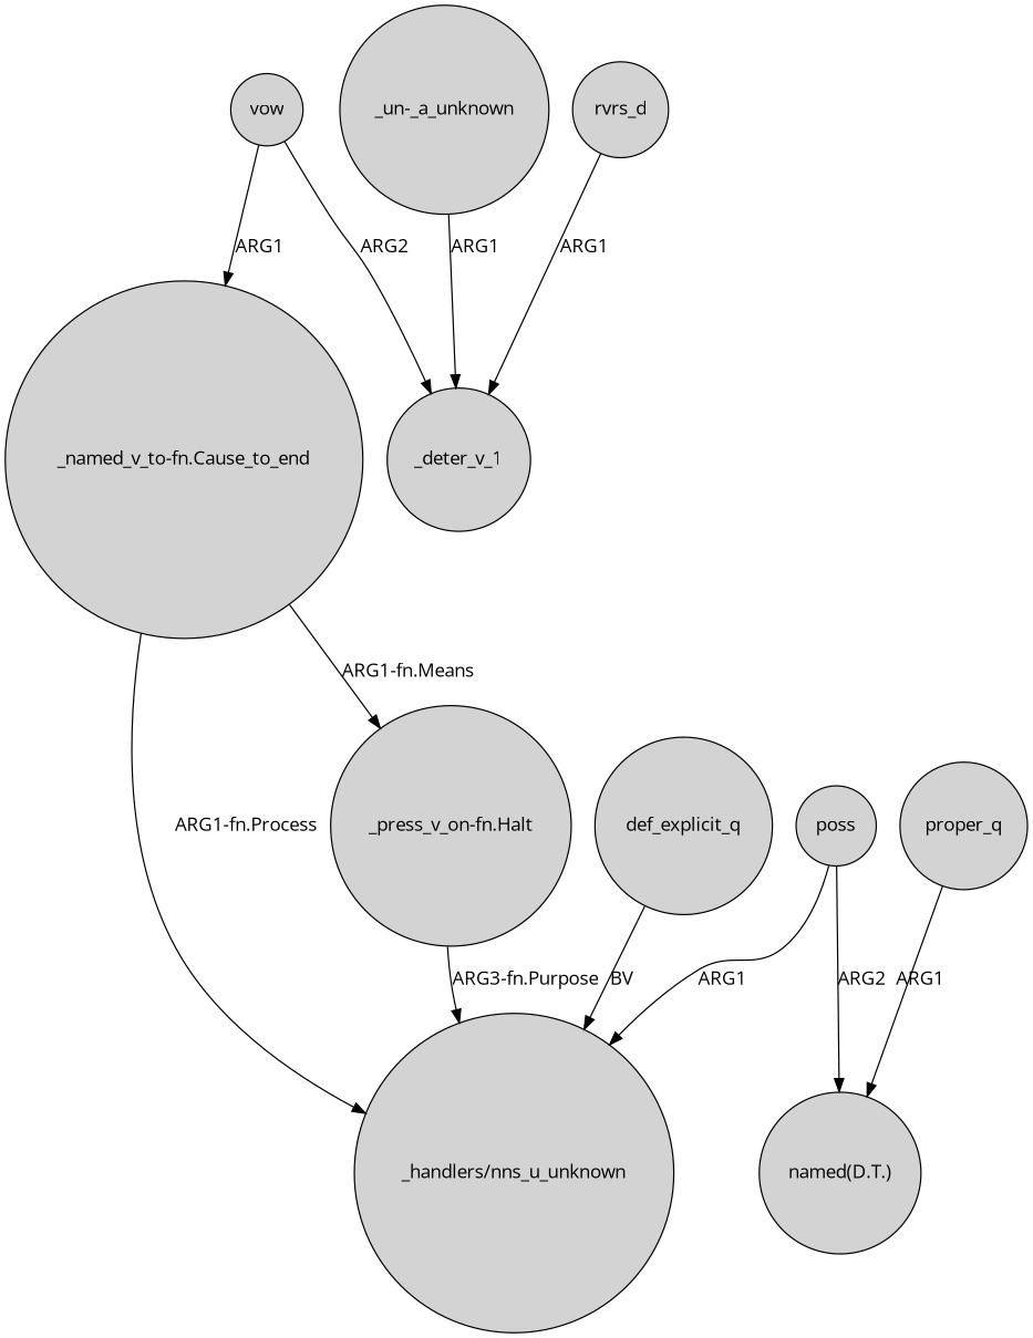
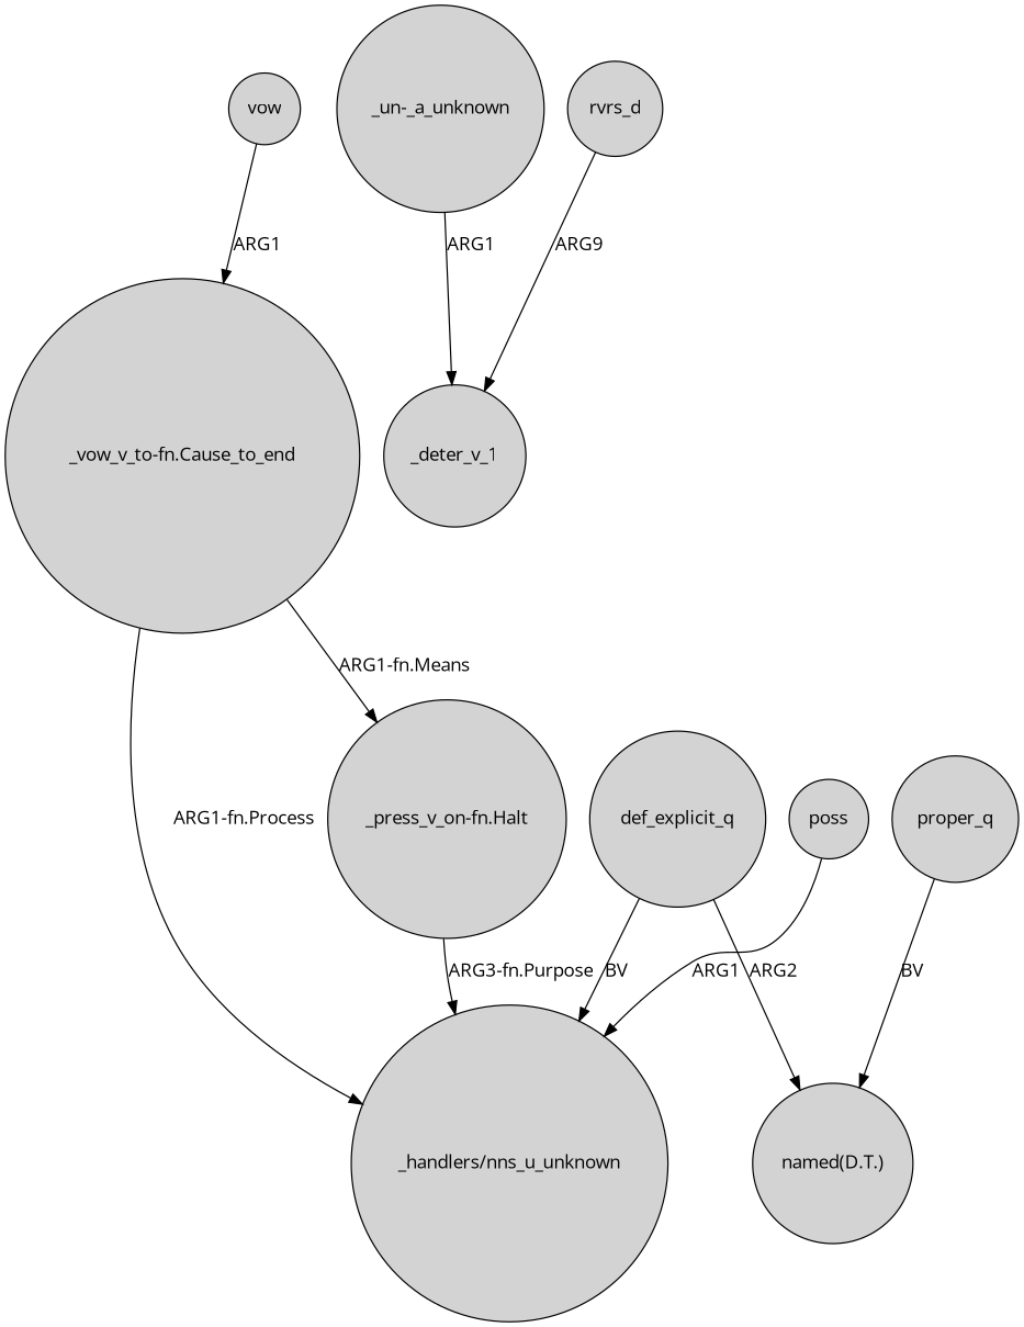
  digraph {
    fontname="Open Sans"
    node [fontname="Open Sans" shape=circle style=filled]
    edge [fontname="Open Sans"]
    poss
    "_handlers/nns_u_unknown"
    "named(D.T.)"
    "_press_v_on-fn.Halt"
-   "_vow_v_to-fn.Cause_to_end" [label="_named_v_to-fn.Cause_to_end"]
+   "_vow_v_to-fn.Cause_to_end"
    n6 [label="_un-_a_unknown"]
    _deter_v_1
    def_explicit_q
    n9 [label=rvrs_d]
    n10 [label=vow]
    proper_q
    poss -> "_handlers/nns_u_unknown" [label=ARG1]
-   poss -> "named(D.T.)" [label=ARG2]
+   def_explicit_q -> "named(D.T.)" [label=ARG2]
    "_press_v_on-fn.Halt" -> "_handlers/nns_u_unknown" [label="ARG3-fn.Purpose"]
    "_vow_v_to-fn.Cause_to_end" -> "_handlers/nns_u_unknown" [label="ARG1-fn.Process"]
    "_vow_v_to-fn.Cause_to_end" -> "_press_v_on-fn.Halt" [label="ARG1-fn.Means"]
    n6 -> _deter_v_1 [label=ARG1]
    def_explicit_q -> "_handlers/nns_u_unknown" [label=BV]
-   n9 -> _deter_v_1 [label=ARG1]
+   n9 -> _deter_v_1 [label=ARG9]
    n10 -> "_vow_v_to-fn.Cause_to_end" [label=ARG1]
-   n10 -> _deter_v_1 [label=ARG2]
-   proper_q -> "named(D.T.)" [label=ARG1]
+   proper_q -> "named(D.T.)" [label=BV]
  }
